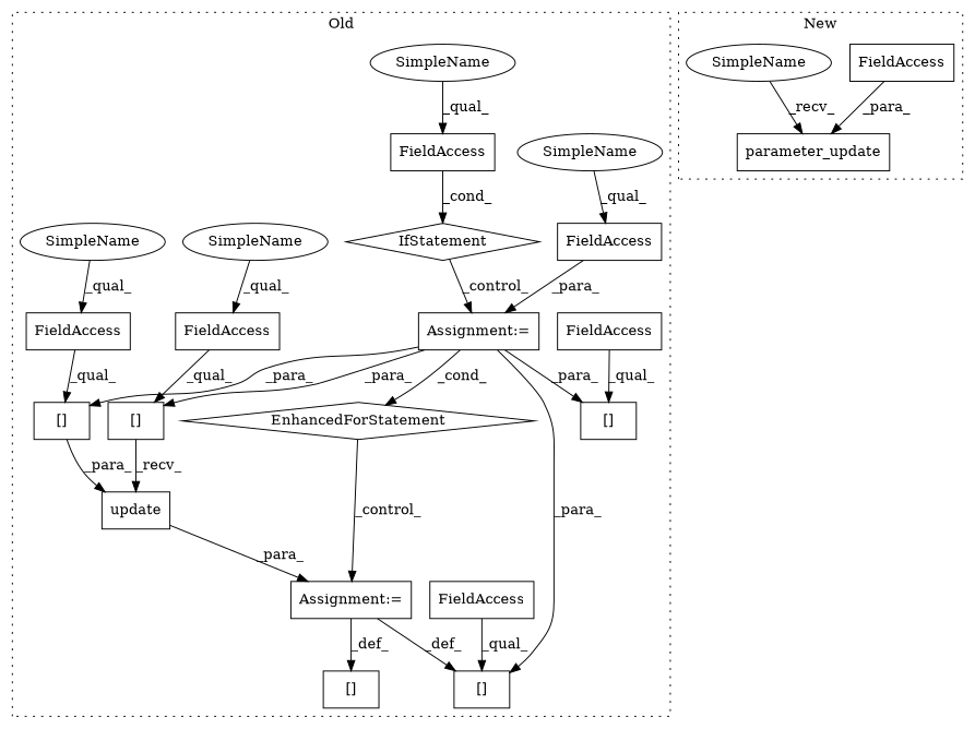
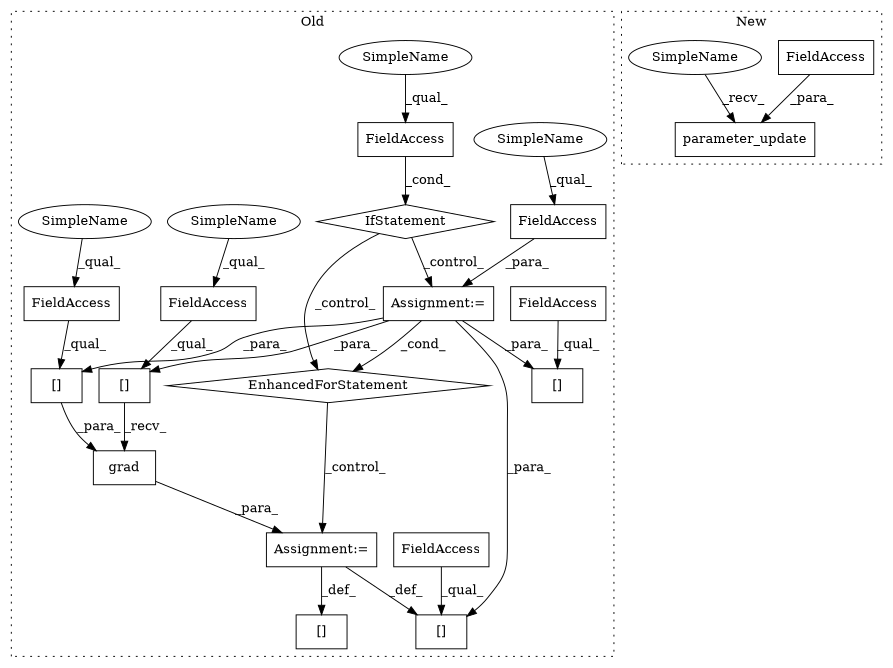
  digraph {
    node [a=22 l=5 s="6039,6119" shape=box]
    n1 [a=70 l="57,2" label=EnhancedForStatement shape=diamond]
    n2 [l=13 label=FieldAccess s=6016]
    n3 [l=12 label=FieldAccess s=6171]
    n4 [a=2 l="13,1" label="[]" s="6171,6187"]
    n5 [l=13 label=FieldAccess s=6147]
    n6 [a=2 l="14,1" label="[]" s="6147,6164"]
    n7 [l=13 label=FieldAccess s=6106]
    n8 [a=25 l="4,2" label=IfStatement s="6012,6029" shape=diamond]
    n9 [a=7 l="57,2" label="Assignment:="]
    n10 [a=2 l="10,1" label="[]" s="6131,6144"]
    n11 [l=9 label=FieldAccess s=6131]
    n12 [a=2 l="13,1" label="[]" s="6393,6409"]
    n13 [a=7 l=2 label="Assignment:=" s=6145]
    n14 [a=2 l="10,1" label="[]" s="6131,6144"]
    n15 [l=9 label=FieldAccess s=6131]
-   n16 [a=32 l="5,1" label=update s="6166,6188"]
+   n16 [a=32 l="5,1" label=grad s="6166,6188"]
    n17 [a=42 label=SimpleName s=6016 shape=ellipse]
    n18 [a=42 label=SimpleName s=6171 shape=ellipse]
    n19 [a=42 label=SimpleName s=6106 shape=ellipse]
    n20 [a=42 label=SimpleName s=6147 shape=ellipse]
    n21 [a=32 l="17,1" label=parameter_update s="6355,6382"]
    n22 [l=10 label=FieldAccess s=6372]
    n23 [a=42 label=SimpleName s=6349 shape=ellipse]
    subgraph cluster_1 {
      label=Old
      style=dotted
      n1
      n2
      n3
      n4
      n5
      n6
      n7
      n8
      n9
      n10
      n11
      n12
      n13
      n14
      n15
      n16
      n17
      n18
      n19
      n20
    }
    subgraph cluster_2 {
      label=New
      style=dotted
      n21
      n22
      n23
    }
    n1 -> n13 [label=_control_]
    n2 -> n8 [label=_cond_]
    n3 -> n4 [label=_qual_]
    n4 -> n16 [label=_para_]
    n5 -> n6 [label=_qual_]
    n6 -> n16 [label=_recv_]
    n7 -> n9 [label=_para_]
+   n8 -> n1 [label=_control_]
    n8 -> n9 [label=_control_]
    n9 -> n1 [label=_cond_]
    n9 -> n4 [label=_para_]
    n9 -> n6 [label=_para_]
    n9 -> n10 [label=_para_]
    n9 -> n14 [label=_para_]
    n11 -> n10 [label=_qual_]
    n13 -> n12 [label=_def_]
    n13 -> n14 [label=_def_]
    n15 -> n14 [label=_qual_]
    n16 -> n13 [label=_para_]
    n17 -> n2 [label=_qual_]
    n18 -> n3 [label=_qual_]
    n19 -> n7 [label=_qual_]
    n20 -> n5 [label=_qual_]
    n22 -> n21 [label=_para_]
    n23 -> n21 [label=_recv_]
  }
